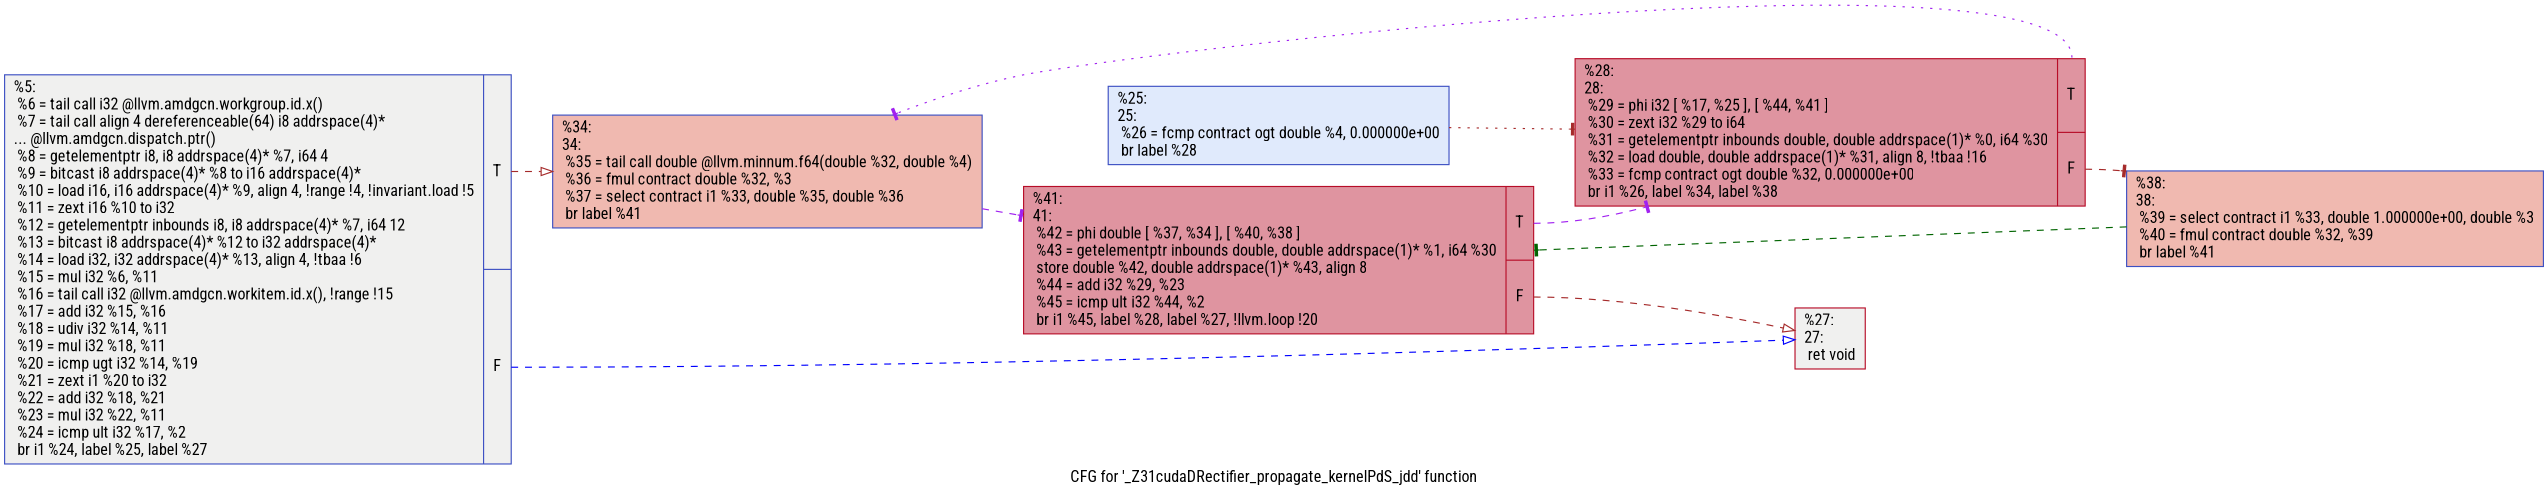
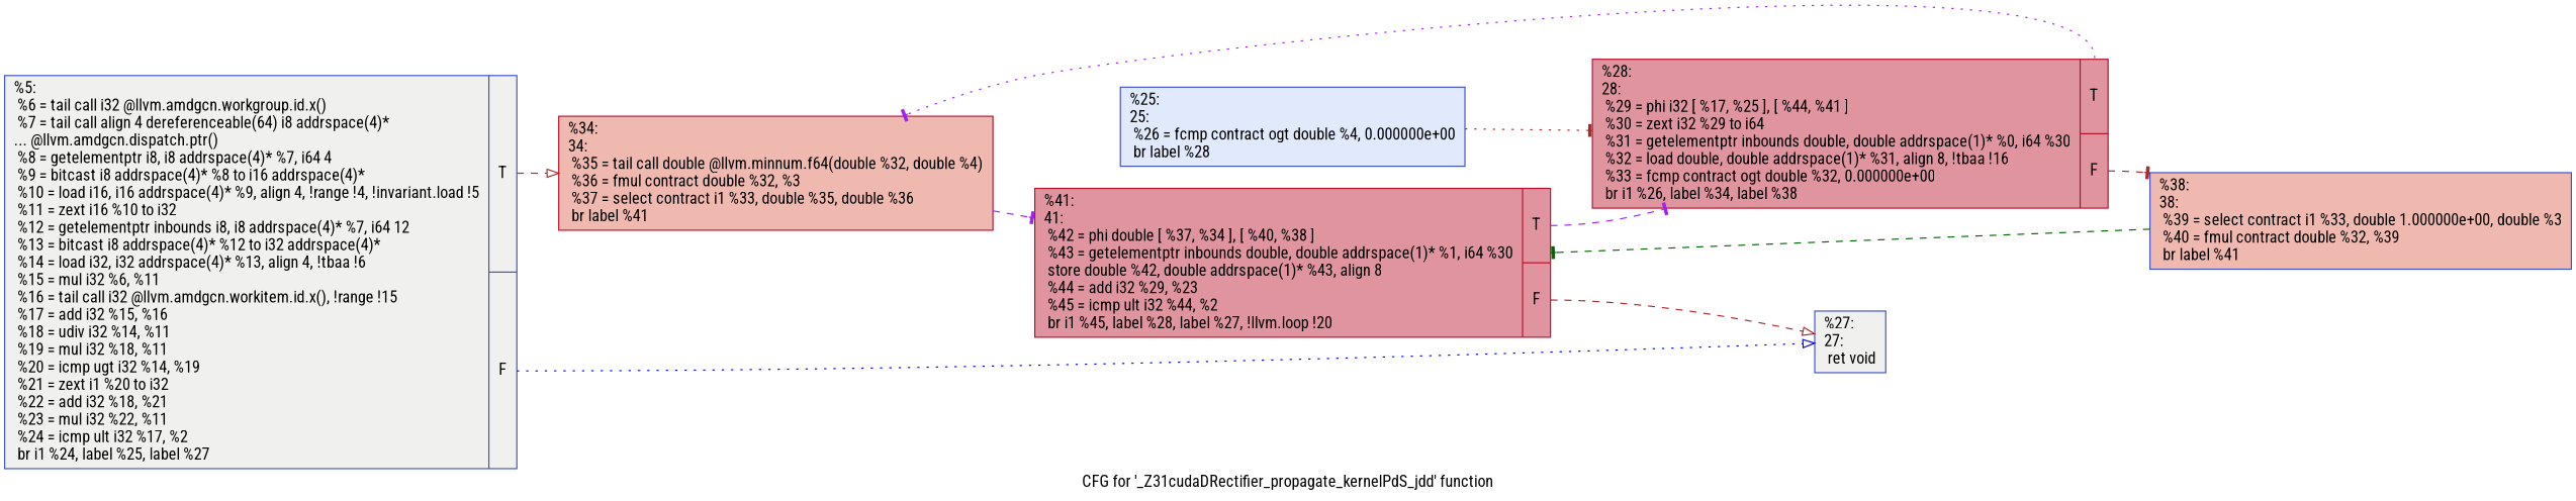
  digraph {
    fontname="Roboto Condensed"
    label="CFG for '_Z31cudaDRectifier_propagate_kernelPdS_jdd' function"
    rankdir=LR
    node [color="#3d50c3ff" fillcolor="#dedcdb70" fontname="Roboto Condensed" shape=record style=filled]
    edge [arrowhead=tee color=brown fontname="Roboto Condensed" style=dashed]
    n1 [label="{%5:\l  %6 = tail call i32 @llvm.amdgcn.workgroup.id.x()\l  %7 = tail call align 4 dereferenceable(64) i8 addrspace(4)*\l... @llvm.amdgcn.dispatch.ptr()\l  %8 = getelementptr i8, i8 addrspace(4)* %7, i64 4\l  %9 = bitcast i8 addrspace(4)* %8 to i16 addrspace(4)*\l  %10 = load i16, i16 addrspace(4)* %9, align 4, !range !4, !invariant.load !5\l  %11 = zext i16 %10 to i32\l  %12 = getelementptr inbounds i8, i8 addrspace(4)* %7, i64 12\l  %13 = bitcast i8 addrspace(4)* %12 to i32 addrspace(4)*\l  %14 = load i32, i32 addrspace(4)* %13, align 4, !tbaa !6\l  %15 = mul i32 %6, %11\l  %16 = tail call i32 @llvm.amdgcn.workitem.id.x(), !range !15\l  %17 = add i32 %15, %16\l  %18 = udiv i32 %14, %11\l  %19 = mul i32 %18, %11\l  %20 = icmp ugt i32 %14, %19\l  %21 = zext i1 %20 to i32\l  %22 = add i32 %18, %21\l  %23 = mul i32 %22, %11\l  %24 = icmp ult i32 %17, %2\l  br i1 %24, label %25, label %27\l|{<s0>T|<s1>F}}"]
-   n2 [color="#b70d28ff" label="{%27:\l27:                                               \l  ret void\l}"]
-   n3 [fillcolor="#de614d70" label="{%34:\l34:                                               \l  %35 = tail call double @llvm.minnum.f64(double %32, double %4)\l  %36 = fmul contract double %32, %3\l  %37 = select contract i1 %33, double %35, double %36\l  br label %41\l}"]
+   n2 [label="{%27:\l27:                                               \l  ret void\l}"]
+   n3 [color="#b70d28ff" fillcolor="#de614d70" label="{%34:\l34:                                               \l  %35 = tail call double @llvm.minnum.f64(double %32, double %4)\l  %36 = fmul contract double %32, %3\l  %37 = select contract i1 %33, double %35, double %36\l  br label %41\l}"]
    n4 [fillcolor="#b9d0f970" label="{%25:\l25:                                               \l  %26 = fcmp contract ogt double %4, 0.000000e+00\l  br label %28\l}"]
    n5 [color="#b70d28ff" fillcolor="#b70d2870" label="{%28:\l28:                                               \l  %29 = phi i32 [ %17, %25 ], [ %44, %41 ]\l  %30 = zext i32 %29 to i64\l  %31 = getelementptr inbounds double, double addrspace(1)* %0, i64 %30\l  %32 = load double, double addrspace(1)* %31, align 8, !tbaa !16\l  %33 = fcmp contract ogt double %32, 0.000000e+00\l  br i1 %26, label %34, label %38\l|{<s0>T|<s1>F}}"]
    n6 [fillcolor="#de614d70" label="{%38:\l38:                                               \l  %39 = select contract i1 %33, double 1.000000e+00, double %3\l  %40 = fmul contract double %32, %39\l  br label %41\l}"]
    n7 [color="#b70d28ff" fillcolor="#b70d2870" label="{%41:\l41:                                               \l  %42 = phi double [ %37, %34 ], [ %40, %38 ]\l  %43 = getelementptr inbounds double, double addrspace(1)* %1, i64 %30\l  store double %42, double addrspace(1)* %43, align 8\l  %44 = add i32 %29, %23\l  %45 = icmp ult i32 %44, %2\l  br i1 %45, label %28, label %27, !llvm.loop !20\l|{<s0>T|<s1>F}}"]
-   n1 -> n2 [arrowhead=onormal color=blue tailport=s1]
+   n1 -> n2 [arrowhead=onormal color=blue style=dotted tailport=s1]
    n1 -> n3 [arrowhead=onormal tailport=s0]
    n3 -> n7 [color=purple]
    n4 -> n5 [style=dotted]
    n5 -> n3 [color=purple style=dotted tailport=s0]
    n5 -> n6 [tailport=s1]
    n6 -> n7 [color=darkgreen]
    n7 -> n2 [arrowhead=onormal tailport=s1]
    n7 -> n5 [color=purple tailport=s0]
  }
